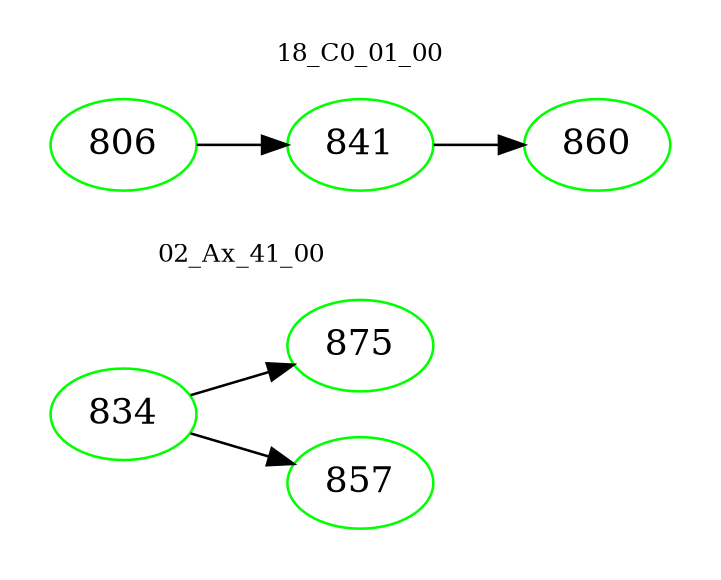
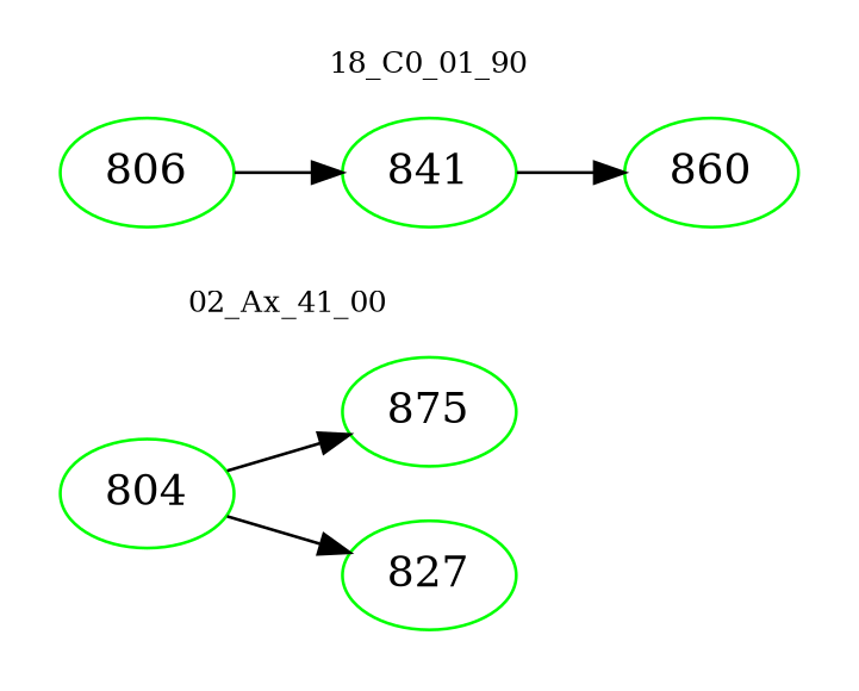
  digraph {
    rankdir=LR
    node [color=green]
    edge [color=black]
-   n1 [label=834]
-   n2 [label=857]
+   n1 [label=804]
+   n2 [label=827]
    n3 [label=875]
    n4 [label=841]
    n5 [label=806]
    n6 [label=860]
    subgraph cluster_1 {
      color=white
      fontsize=10
      label="02_Ax_41_00"
      n1
      n2
      n3
    }
    subgraph cluster_2 {
      color=white
      fontsize=10
-     label="18_C0_01_00"
+     label="18_C0_01_90"
      n4
      n5
      n6
    }
    n1 -> n2
    n1 -> n3
    n4 -> n6
    n5 -> n4
  }
